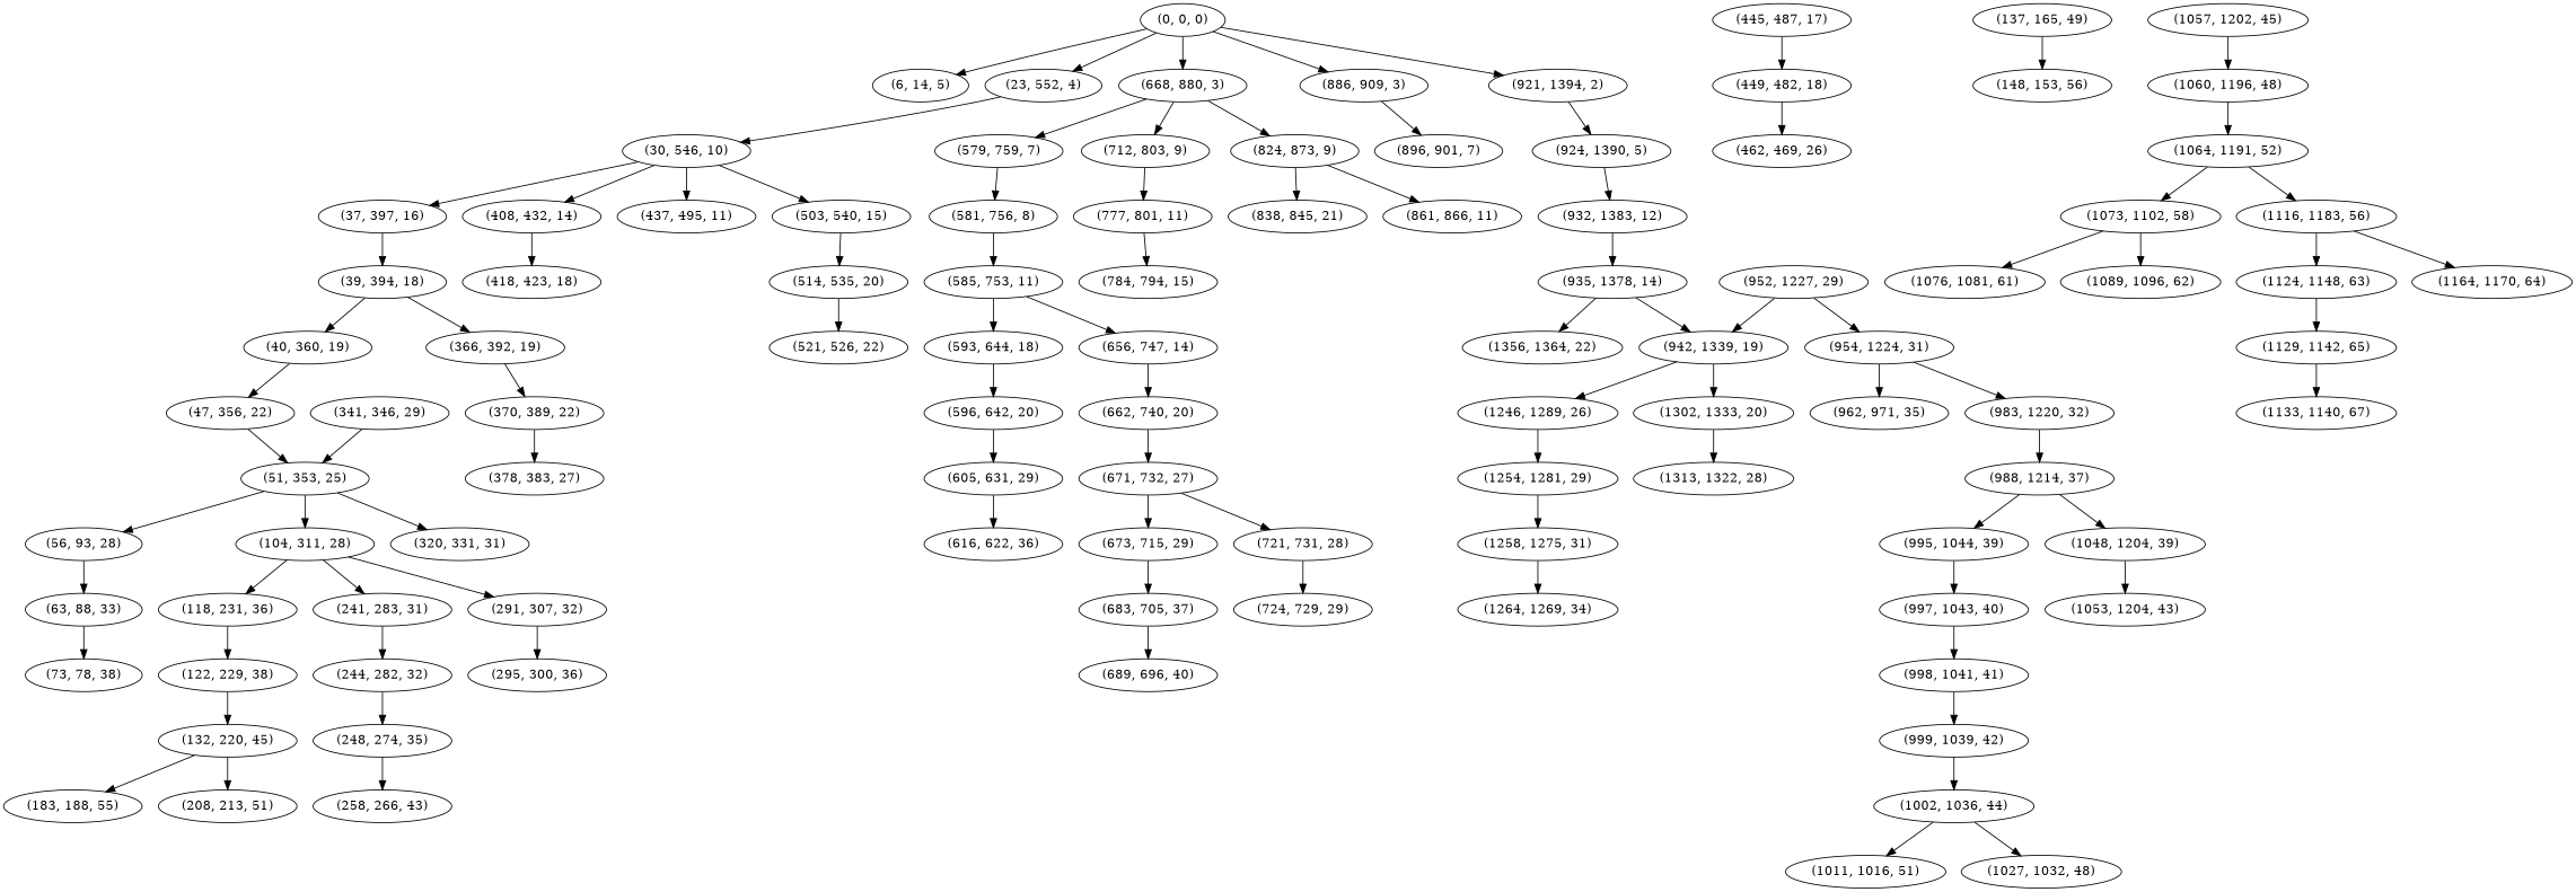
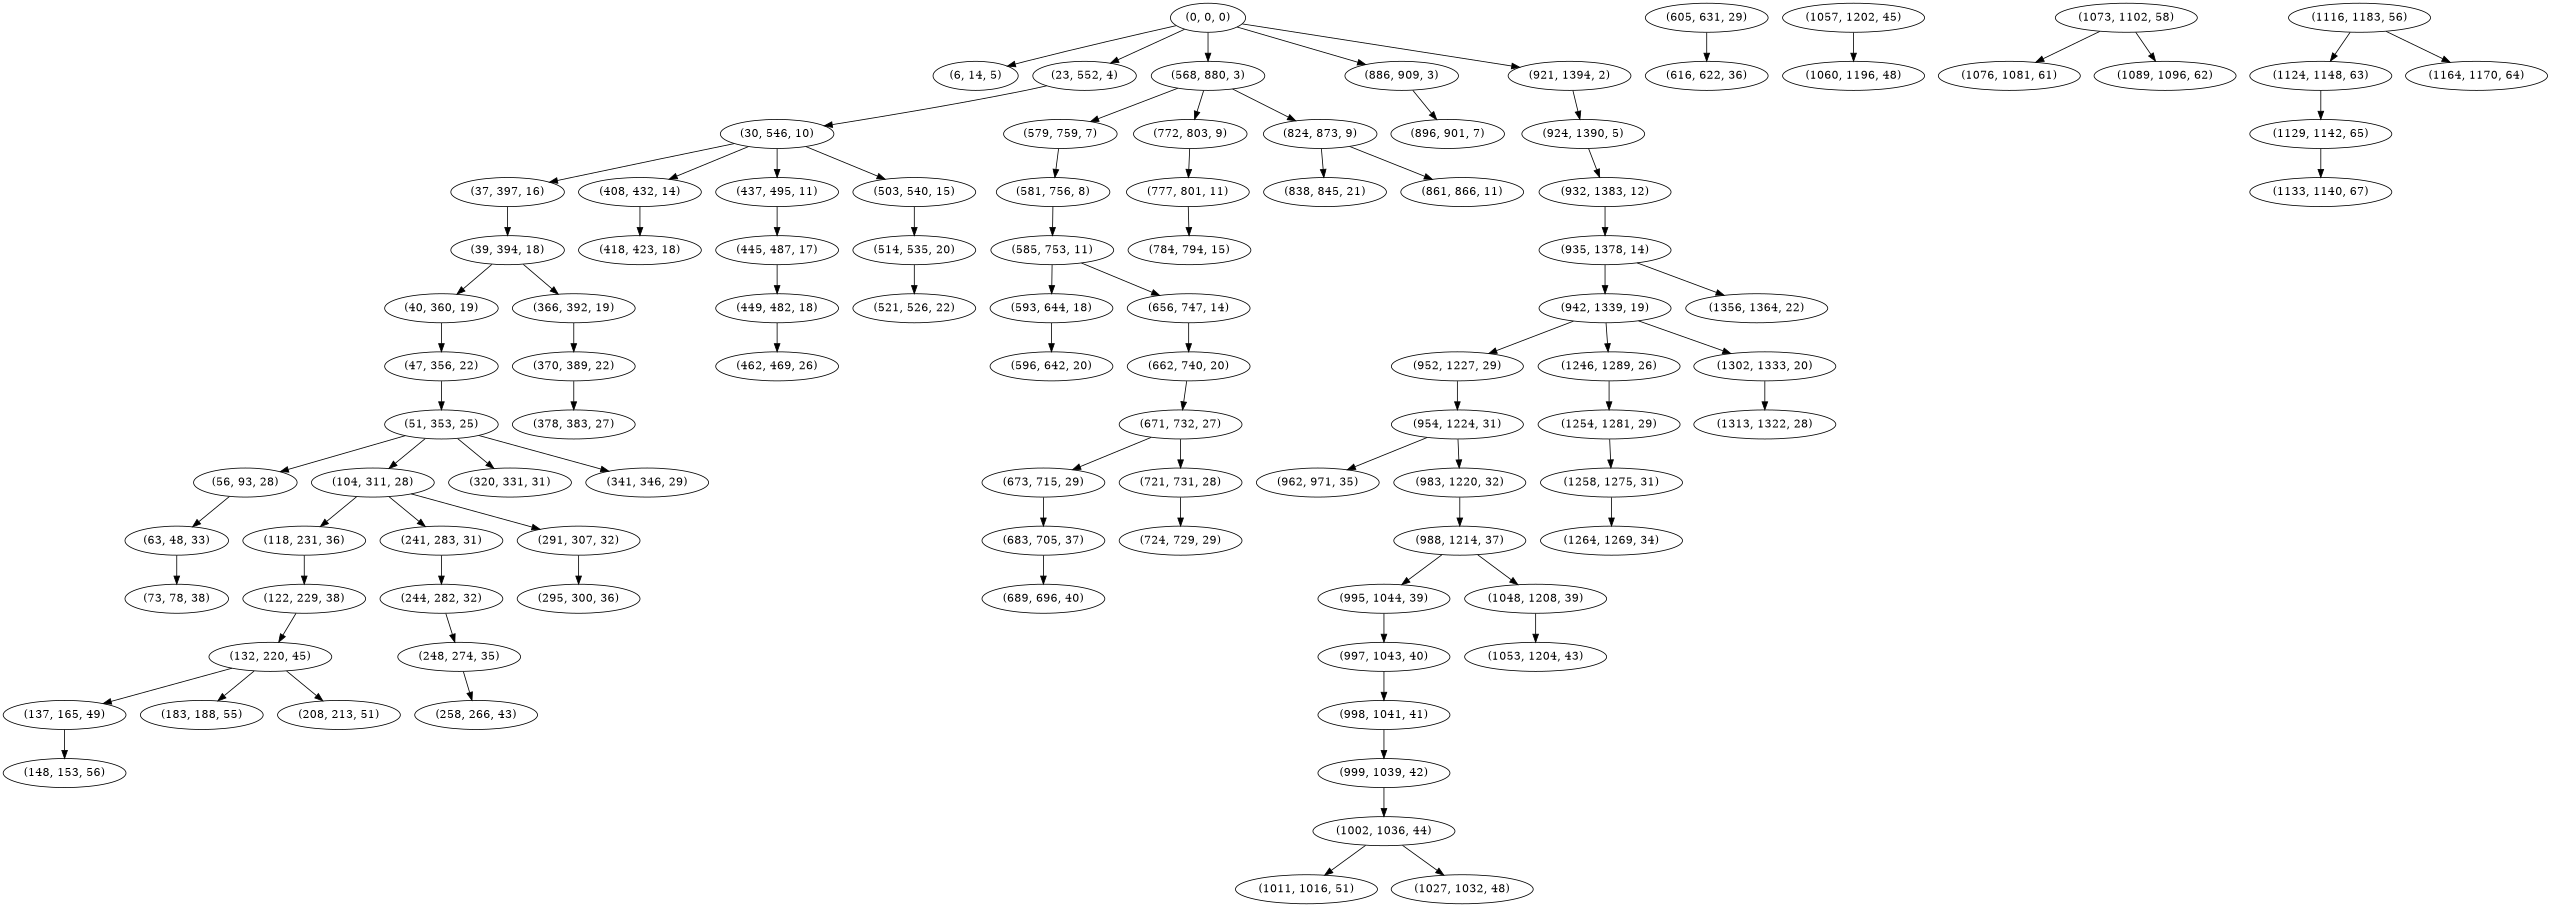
  digraph {
    "(0, 0, 0)"
    "(6, 14, 5)"
    "(23, 552, 4)"
-   "(568, 880, 3)" [label="(668, 880, 3)"]
+   "(568, 880, 3)"
    "(886, 909, 3)"
    "(921, 1394, 2)"
    "(30, 546, 10)"
    "(579, 759, 7)"
-   "(772, 803, 9)" [label="(712, 803, 9)"]
+   "(772, 803, 9)"
    "(824, 873, 9)"
    "(896, 901, 7)"
    "(924, 1390, 5)"
    "(37, 397, 16)"
    "(408, 432, 14)"
    "(437, 495, 11)"
    "(503, 540, 15)"
    "(39, 394, 18)"
    "(418, 423, 18)"
    "(445, 487, 17)"
    "(514, 535, 20)"
    "(40, 360, 19)"
    "(366, 392, 19)"
    "(47, 356, 22)"
    "(370, 389, 22)"
    "(51, 353, 25)"
    "(56, 93, 28)"
    "(104, 311, 28)"
    "(320, 331, 31)"
    "(341, 346, 29)"
-   "(63, 88, 33)"
+   "(63, 88, 33)" [label="(63, 48, 33)"]
    "(118, 231, 36)"
    "(241, 283, 31)"
    "(291, 307, 32)"
    "(73, 78, 38)"
    "(122, 229, 38)"
    "(244, 282, 32)"
    "(295, 300, 36)"
    "(132, 220, 45)"
    "(137, 165, 49)"
    "(183, 188, 55)"
    "(208, 213, 51)"
    "(148, 153, 56)"
    "(248, 274, 35)"
    "(258, 266, 43)"
    "(378, 383, 27)"
    "(449, 482, 18)"
    "(462, 469, 26)"
    "(521, 526, 22)"
    "(581, 756, 8)"
    "(777, 801, 11)"
    "(838, 845, 21)"
    "(861, 866, 11)"
    "(585, 753, 11)"
    "(593, 644, 18)"
    "(656, 747, 14)"
    "(596, 642, 20)"
    "(662, 740, 20)"
    "(605, 631, 29)"
    "(616, 622, 36)"
    "(671, 732, 27)"
    "(673, 715, 29)"
    "(721, 731, 28)"
    "(683, 705, 37)"
    "(724, 729, 29)"
    "(689, 696, 40)"
    "(784, 794, 15)"
    "(932, 1383, 12)"
    "(935, 1378, 14)"
    "(942, 1339, 19)"
    "(1356, 1364, 22)"
    "(952, 1227, 29)"
    "(1246, 1289, 26)"
    "(1302, 1333, 20)"
    "(954, 1224, 31)"
    "(1254, 1281, 29)"
    "(1313, 1322, 28)"
    "(962, 971, 35)"
    "(983, 1220, 32)"
    "(988, 1214, 37)"
    "(995, 1044, 39)"
-   "(1048, 1208, 39)" [label="(1048, 1204, 39)"]
+   "(1048, 1208, 39)"
    "(997, 1043, 40)"
    "(1053, 1204, 43)"
    "(998, 1041, 41)"
    "(999, 1039, 42)"
    "(1002, 1036, 44)"
    "(1011, 1016, 51)"
    "(1027, 1032, 48)"
    "(1057, 1202, 45)"
    "(1060, 1196, 48)"
-   "(1064, 1191, 52)"
    "(1073, 1102, 58)"
    "(1116, 1183, 56)"
    "(1076, 1081, 61)"
    "(1089, 1096, 62)"
    "(1124, 1148, 63)"
    "(1164, 1170, 64)"
    "(1129, 1142, 65)"
    "(1133, 1140, 67)"
    "(1258, 1275, 31)"
    "(1264, 1269, 34)"
    "(0, 0, 0)" -> "(6, 14, 5)"
    "(0, 0, 0)" -> "(23, 552, 4)"
    "(0, 0, 0)" -> "(568, 880, 3)"
    "(0, 0, 0)" -> "(886, 909, 3)"
    "(0, 0, 0)" -> "(921, 1394, 2)"
    "(23, 552, 4)" -> "(30, 546, 10)"
    "(568, 880, 3)" -> "(579, 759, 7)"
    "(568, 880, 3)" -> "(772, 803, 9)"
    "(568, 880, 3)" -> "(824, 873, 9)"
    "(886, 909, 3)" -> "(896, 901, 7)"
    "(921, 1394, 2)" -> "(924, 1390, 5)"
    "(30, 546, 10)" -> "(37, 397, 16)"
    "(30, 546, 10)" -> "(408, 432, 14)"
    "(30, 546, 10)" -> "(437, 495, 11)"
    "(30, 546, 10)" -> "(503, 540, 15)"
    "(579, 759, 7)" -> "(581, 756, 8)"
    "(772, 803, 9)" -> "(777, 801, 11)"
    "(824, 873, 9)" -> "(838, 845, 21)"
    "(824, 873, 9)" -> "(861, 866, 11)"
    "(924, 1390, 5)" -> "(932, 1383, 12)"
    "(37, 397, 16)" -> "(39, 394, 18)"
    "(408, 432, 14)" -> "(418, 423, 18)"
+   "(437, 495, 11)" -> "(445, 487, 17)"
    "(503, 540, 15)" -> "(514, 535, 20)"
    "(39, 394, 18)" -> "(40, 360, 19)"
    "(39, 394, 18)" -> "(366, 392, 19)"
    "(445, 487, 17)" -> "(449, 482, 18)"
    "(514, 535, 20)" -> "(521, 526, 22)"
    "(40, 360, 19)" -> "(47, 356, 22)"
    "(366, 392, 19)" -> "(370, 389, 22)"
    "(47, 356, 22)" -> "(51, 353, 25)"
    "(370, 389, 22)" -> "(378, 383, 27)"
    "(51, 353, 25)" -> "(56, 93, 28)"
    "(51, 353, 25)" -> "(104, 311, 28)"
    "(51, 353, 25)" -> "(320, 331, 31)"
-   "(341, 346, 29)" -> "(51, 353, 25)"
+   "(51, 353, 25)" -> "(341, 346, 29)"
    "(56, 93, 28)" -> "(63, 88, 33)"
    "(104, 311, 28)" -> "(118, 231, 36)"
    "(104, 311, 28)" -> "(241, 283, 31)"
    "(104, 311, 28)" -> "(291, 307, 32)"
    "(63, 88, 33)" -> "(73, 78, 38)"
    "(118, 231, 36)" -> "(122, 229, 38)"
    "(241, 283, 31)" -> "(244, 282, 32)"
    "(291, 307, 32)" -> "(295, 300, 36)"
    "(122, 229, 38)" -> "(132, 220, 45)"
    "(244, 282, 32)" -> "(248, 274, 35)"
+   "(132, 220, 45)" -> "(137, 165, 49)"
    "(132, 220, 45)" -> "(183, 188, 55)"
    "(132, 220, 45)" -> "(208, 213, 51)"
    "(137, 165, 49)" -> "(148, 153, 56)"
    "(248, 274, 35)" -> "(258, 266, 43)"
    "(449, 482, 18)" -> "(462, 469, 26)"
    "(581, 756, 8)" -> "(585, 753, 11)"
    "(777, 801, 11)" -> "(784, 794, 15)"
    "(585, 753, 11)" -> "(593, 644, 18)"
    "(585, 753, 11)" -> "(656, 747, 14)"
    "(593, 644, 18)" -> "(596, 642, 20)"
    "(656, 747, 14)" -> "(662, 740, 20)"
-   "(596, 642, 20)" -> "(605, 631, 29)"
    "(662, 740, 20)" -> "(671, 732, 27)"
    "(605, 631, 29)" -> "(616, 622, 36)"
    "(671, 732, 27)" -> "(673, 715, 29)"
    "(671, 732, 27)" -> "(721, 731, 28)"
    "(673, 715, 29)" -> "(683, 705, 37)"
    "(721, 731, 28)" -> "(724, 729, 29)"
    "(683, 705, 37)" -> "(689, 696, 40)"
    "(932, 1383, 12)" -> "(935, 1378, 14)"
    "(935, 1378, 14)" -> "(942, 1339, 19)"
    "(935, 1378, 14)" -> "(1356, 1364, 22)"
-   "(952, 1227, 29)" -> "(942, 1339, 19)"
+   "(942, 1339, 19)" -> "(952, 1227, 29)"
    "(942, 1339, 19)" -> "(1246, 1289, 26)"
    "(942, 1339, 19)" -> "(1302, 1333, 20)"
    "(952, 1227, 29)" -> "(954, 1224, 31)"
    "(1246, 1289, 26)" -> "(1254, 1281, 29)"
    "(1302, 1333, 20)" -> "(1313, 1322, 28)"
    "(954, 1224, 31)" -> "(962, 971, 35)"
    "(954, 1224, 31)" -> "(983, 1220, 32)"
    "(1254, 1281, 29)" -> "(1258, 1275, 31)"
    "(983, 1220, 32)" -> "(988, 1214, 37)"
    "(988, 1214, 37)" -> "(995, 1044, 39)"
    "(988, 1214, 37)" -> "(1048, 1208, 39)"
    "(995, 1044, 39)" -> "(997, 1043, 40)"
    "(1048, 1208, 39)" -> "(1053, 1204, 43)"
    "(997, 1043, 40)" -> "(998, 1041, 41)"
    "(998, 1041, 41)" -> "(999, 1039, 42)"
    "(999, 1039, 42)" -> "(1002, 1036, 44)"
    "(1002, 1036, 44)" -> "(1011, 1016, 51)"
    "(1002, 1036, 44)" -> "(1027, 1032, 48)"
    "(1057, 1202, 45)" -> "(1060, 1196, 48)"
-   "(1060, 1196, 48)" -> "(1064, 1191, 52)"
-   "(1064, 1191, 52)" -> "(1073, 1102, 58)"
-   "(1064, 1191, 52)" -> "(1116, 1183, 56)"
    "(1073, 1102, 58)" -> "(1076, 1081, 61)"
    "(1073, 1102, 58)" -> "(1089, 1096, 62)"
    "(1116, 1183, 56)" -> "(1124, 1148, 63)"
    "(1116, 1183, 56)" -> "(1164, 1170, 64)"
    "(1124, 1148, 63)" -> "(1129, 1142, 65)"
    "(1129, 1142, 65)" -> "(1133, 1140, 67)"
    "(1258, 1275, 31)" -> "(1264, 1269, 34)"
  }
